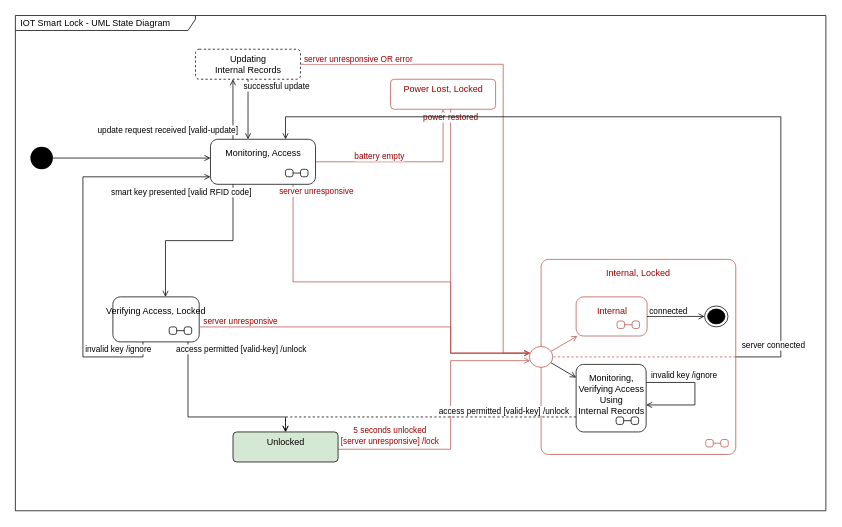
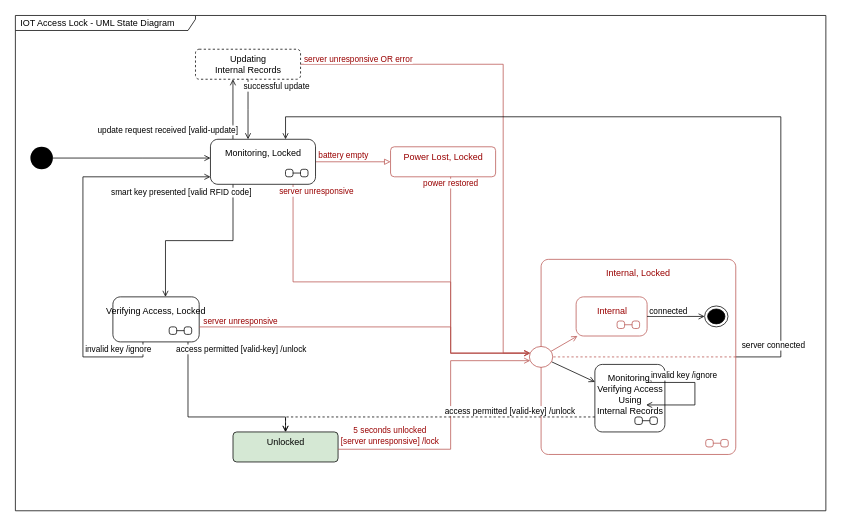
  <mxCell id="0" />
  <mxCell id="1" parent="0" />
- <mxCell id="2" value="IOT Smart Lock - UML State Diagram" style="shape=umlFrame;whiteSpace=wrap;html=1;width=240;height=20;boundedLbl=1;verticalAlign=middle;align=left;spacingLeft=5;fontColor=#000000;fillColor=default;" parent="1" vertex="1"><mxGeometry x="20" y="20" width="1080" height="660" as="geometry" /></mxCell>
+ <mxCell id="2" value="IOT Access Lock - UML State Diagram" style="shape=umlFrame;whiteSpace=wrap;html=1;width=240;height=20;boundedLbl=1;verticalAlign=middle;align=left;spacingLeft=5;fontColor=#000000;fillColor=default;" parent="1" vertex="1"><mxGeometry x="20" y="20" width="1080" height="660" as="geometry" /></mxCell>
  <mxCell id="3" style="rounded=0;orthogonalLoop=1;jettySize=auto;html=1;fontSize=17;fontColor=#666666;endArrow=open;endFill=0;edgeStyle=orthogonalEdgeStyle;strokeWidth=1;" parent="1" source="7" target="24" edge="1"><mxGeometry relative="1" as="geometry"><mxPoint x="334.94" y="579.97" as="targetPoint" /><Array as="points"><mxPoint x="250" y="555" /><mxPoint x="380" y="555" /></Array></mxGeometry></mxCell>
  <mxCell id="4" value="access permitted [valid-key] /unlock" style="edgeLabel;html=1;align=center;verticalAlign=middle;resizable=0;points=[];" parent="3" vertex="1" connectable="0"><mxGeometry x="-0.68" y="-1" relative="1" as="geometry"><mxPoint x="71" y="-30" as="offset" /></mxGeometry></mxCell>
  <mxCell id="5" style="rounded=0;orthogonalLoop=1;jettySize=auto;html=1;endArrow=open;endFill=0;edgeStyle=orthogonalEdgeStyle;" parent="1" source="7" target="16" edge="1"><mxGeometry relative="1" as="geometry"><Array as="points"><mxPoint x="190" y="475" /><mxPoint x="110" y="475" /><mxPoint x="110" y="235" /></Array></mxGeometry></mxCell>
  <mxCell id="6" value="invalid key /ignore" style="edgeLabel;html=1;align=center;verticalAlign=middle;resizable=0;points=[];" parent="5" vertex="1" connectable="0"><mxGeometry x="0.384" relative="1" as="geometry"><mxPoint x="34" y="229" as="offset" /></mxGeometry></mxCell>
  <mxCell id="7" value="Verifying Access, Locked" style="shape=umlState;rounded=1;verticalAlign=top;spacingTop=5;umlStateSymbol=collapseState;absoluteArcSize=1;arcSize=10;" parent="1" vertex="1"><mxGeometry x="149.94" y="394.97" width="115" height="60" as="geometry" /></mxCell>
  <mxCell id="8" style="rounded=0;orthogonalLoop=1;jettySize=auto;html=1;fontSize=17;fontColor=#666666;endArrow=open;endFill=0;edgeStyle=orthogonalEdgeStyle;strokeWidth=1;" parent="1" source="16" target="21" edge="1"><mxGeometry relative="1" as="geometry"><Array as="points"><mxPoint x="309.94" y="164.97" /><mxPoint x="309.94" y="164.97" /></Array></mxGeometry></mxCell>
  <mxCell id="9" value="update request received [valid-update]" style="edgeLabel;html=1;align=center;verticalAlign=middle;resizable=0;points=[];fontColor=#000000;" parent="8" vertex="1" connectable="0"><mxGeometry x="-0.61" relative="1" as="geometry"><mxPoint x="-87" y="4" as="offset" /></mxGeometry></mxCell>
  <mxCell id="10" style="rounded=0;orthogonalLoop=1;jettySize=auto;html=1;fontSize=17;fontColor=#666666;endArrow=open;endFill=0;edgeStyle=orthogonalEdgeStyle;strokeWidth=1;" parent="1" source="16" target="7" edge="1"><mxGeometry relative="1" as="geometry"><Array as="points"><mxPoint x="310" y="319.97" /><mxPoint x="220" y="319.97" /></Array></mxGeometry></mxCell>
  <mxCell id="11" value="smart key presented [valid RFID code]" style="edgeLabel;html=1;align=center;verticalAlign=middle;resizable=0;points=[];" parent="10" vertex="1" connectable="0"><mxGeometry x="-0.4" y="-1" relative="1" as="geometry"><mxPoint x="-69" y="-61" as="offset" /></mxGeometry></mxCell>
  <mxCell id="12" style="rounded=0;orthogonalLoop=1;jettySize=auto;html=1;endArrow=block;endFill=0;edgeStyle=orthogonalEdgeStyle;fillColor=#f8cecc;strokeColor=#b85450;" parent="1" source="16" target="26" edge="1"><mxGeometry relative="1" as="geometry" /></mxCell>
  <mxCell id="13" value="battery empty" style="edgeLabel;html=1;align=center;verticalAlign=middle;resizable=0;points=[];fontColor=#990000;" parent="12" vertex="1" connectable="0"><mxGeometry x="-0.308" relative="1" as="geometry"><mxPoint x="2" y="-8" as="offset" /></mxGeometry></mxCell>
  <mxCell id="14" style="rounded=0;orthogonalLoop=1;jettySize=auto;html=1;endArrow=open;endFill=0;edgeStyle=orthogonalEdgeStyle;fillColor=#f8cecc;strokeColor=#b85450;" parent="1" source="16" target="38" edge="1"><mxGeometry relative="1" as="geometry"><Array as="points"><mxPoint x="390" y="375" /><mxPoint x="600" y="375" /><mxPoint x="600" y="470" /></Array></mxGeometry></mxCell>
  <mxCell id="15" value="server unresponsive" style="edgeLabel;html=1;align=center;verticalAlign=middle;resizable=0;points=[];fontColor=#990000;" parent="14" vertex="1" connectable="0"><mxGeometry x="-0.686" y="-1" relative="1" as="geometry"><mxPoint x="31" y="-75" as="offset" /></mxGeometry></mxCell>
- <mxCell id="16" value="Monitoring, Access" style="shape=umlState;rounded=1;verticalAlign=top;spacingTop=5;umlStateSymbol=collapseState;absoluteArcSize=1;arcSize=10;dashed=0;fontFamily=Helvetica;fontSize=12;fontColor=default;align=center;strokeColor=default;fillColor=default;html=1;" parent="1" vertex="1"><mxGeometry x="279.94" y="184.97" width="140" height="60" as="geometry" /></mxCell>
+ <mxCell id="16" value="Monitoring, Locked" style="shape=umlState;rounded=1;verticalAlign=top;spacingTop=5;umlStateSymbol=collapseState;absoluteArcSize=1;arcSize=10;dashed=0;fontFamily=Helvetica;fontSize=12;fontColor=default;align=center;strokeColor=default;fillColor=default;html=1;" parent="1" vertex="1"><mxGeometry x="279.94" y="184.97" width="140" height="60" as="geometry" /></mxCell>
  <mxCell id="17" style="rounded=0;orthogonalLoop=1;jettySize=auto;html=1;endArrow=open;endFill=0;edgeStyle=orthogonalEdgeStyle;" parent="1" source="21" target="16" edge="1"><mxGeometry relative="1" as="geometry"><mxPoint x="359.94" y="244.97" as="targetPoint" /><Array as="points"><mxPoint x="329.94" y="144.97" /><mxPoint x="329.94" y="144.97" /></Array></mxGeometry></mxCell>
  <mxCell id="18" value="successful update" style="edgeLabel;html=1;align=center;verticalAlign=middle;resizable=0;points=[];fontColor=#000000;" parent="17" vertex="1" connectable="0"><mxGeometry x="-0.478" y="1" relative="1" as="geometry"><mxPoint x="36" y="-11" as="offset" /></mxGeometry></mxCell>
  <mxCell id="19" style="edgeStyle=orthogonalEdgeStyle;rounded=0;orthogonalLoop=1;jettySize=auto;html=1;endArrow=open;endFill=0;fillColor=#f8cecc;strokeColor=#b85450;" parent="1" source="21" target="38" edge="1"><mxGeometry relative="1" as="geometry"><Array as="points"><mxPoint x="670" y="85" /><mxPoint x="670" y="470" /></Array></mxGeometry></mxCell>
  <mxCell id="20" value="server unresponsive OR error" style="edgeLabel;html=1;align=center;verticalAlign=middle;resizable=0;points=[];fontColor=#990000;" parent="19" vertex="1" connectable="0"><mxGeometry x="-0.896" y="1" relative="1" as="geometry"><mxPoint x="40" y="-7" as="offset" /></mxGeometry></mxCell>
  <mxCell id="21" value="Updating &lt;br&gt;Internal Records" style="html=1;align=center;verticalAlign=top;rounded=1;absoluteArcSize=1;arcSize=10;fontFamily=Helvetica;fontSize=12;fontColor=default;strokeColor=default;fillColor=default;dashed=1;" parent="1" vertex="1"><mxGeometry x="260" y="64.97" width="140" height="40" as="geometry" /></mxCell>
  <mxCell id="22" style="rounded=0;orthogonalLoop=1;jettySize=auto;html=1;fontSize=17;fontColor=#666666;endArrow=open;endFill=0;edgeStyle=orthogonalEdgeStyle;" parent="1" source="23" target="16" edge="1"><mxGeometry relative="1" as="geometry"><Array as="points"><mxPoint x="190" y="209.97" /><mxPoint x="190" y="209.97" /></Array></mxGeometry></mxCell>
  <mxCell id="23" value="" style="ellipse;fillColor=#000000;strokeColor=none;" parent="1" vertex="1"><mxGeometry x="40" y="194.97" width="30" height="30" as="geometry" /></mxCell>
  <mxCell id="24" value="Unlocked" style="html=1;align=center;verticalAlign=top;rounded=1;absoluteArcSize=1;arcSize=10;dashed=0;fillColor=#d5e8d4;" parent="1" vertex="1"><mxGeometry x="310" y="574.97" width="140" height="40" as="geometry" /></mxCell>
  <mxCell id="25" value="power restored " style="rounded=0;orthogonalLoop=1;jettySize=auto;html=1;endArrow=open;endFill=0;edgeStyle=orthogonalEdgeStyle;fillColor=#f8cecc;strokeColor=#b85450;fontColor=#990000;" parent="1" source="26" target="38" edge="1"><mxGeometry x="-0.942" relative="1" as="geometry"><Array as="points"><mxPoint x="600" y="470" /></Array><mxPoint y="-1" as="offset" /></mxGeometry></mxCell>
- <mxCell id="26" value="Power Lost, Locked" style="html=1;align=center;verticalAlign=top;rounded=1;absoluteArcSize=1;arcSize=10;dashed=0;fillColor=none;strokeColor=#b85450;fontColor=#990000;" parent="1" vertex="1"><mxGeometry x="519.94" y="104.97" width="140" height="40" as="geometry" /></mxCell>
+ <mxCell id="26" value="Power Lost, Locked" style="html=1;align=center;verticalAlign=top;rounded=1;absoluteArcSize=1;arcSize=10;dashed=0;fillColor=none;strokeColor=#b85450;fontColor=#990000;" parent="1" vertex="1"><mxGeometry x="519.94" y="194.97" width="140" height="40" as="geometry" /></mxCell>
  <mxCell id="27" style="rounded=0;orthogonalLoop=1;jettySize=auto;html=1;fontSize=17;fontColor=#666666;endArrow=open;endFill=0;edgeStyle=orthogonalEdgeStyle;fillColor=#f8cecc;strokeColor=#b85450;" parent="1" source="7" target="38" edge="1"><mxGeometry relative="1" as="geometry"><Array as="points"><mxPoint x="600" y="435" /><mxPoint x="600" y="470" /></Array></mxGeometry></mxCell>
  <mxCell id="28" value="server unresponsive" style="edgeLabel;html=1;align=center;verticalAlign=middle;resizable=0;points=[];fontColor=#990000;" parent="27" vertex="1" connectable="0"><mxGeometry x="-0.727" relative="1" as="geometry"><mxPoint x="-10" y="-9" as="offset" /></mxGeometry></mxCell>
  <mxCell id="29" value="server connected" style="rounded=0;orthogonalLoop=1;jettySize=auto;html=1;endArrow=open;endFill=0;exitX=1;exitY=0.5;exitDx=0;exitDy=0;edgeStyle=orthogonalEdgeStyle;" parent="1" source="31" target="16" edge="1"><mxGeometry x="-0.86" y="10" relative="1" as="geometry"><Array as="points"><mxPoint x="1040" y="474.97" /><mxPoint x="1040" y="154.97" /><mxPoint x="380" y="154.97" /></Array><mxPoint as="offset" /></mxGeometry></mxCell>
  <mxCell id="30" value="" style="group;fillColor=none;strokeColor=none;" parent="1" vertex="1" connectable="0"><mxGeometry x="704.94" y="344.97" width="275" height="260" as="geometry" /></mxCell>
  <mxCell id="31" value="Internal, Locked" style="shape=umlState;rounded=1;verticalAlign=top;spacingTop=5;umlStateSymbol=collapseState;absoluteArcSize=1;arcSize=10;container=1;fillColor=none;strokeColor=#b85450;fontColor=#990000;" parent="30" vertex="1"><mxGeometry x="15.566" width="259.434" height="260" as="geometry" /></mxCell>
  <mxCell id="32" value="Internal" style="shape=umlState;rounded=1;verticalAlign=top;spacingTop=5;umlStateSymbol=collapseState;absoluteArcSize=1;arcSize=10;dashed=0;fontFamily=Helvetica;fontSize=12;align=center;strokeColor=#b85450;fillColor=none;html=1;fontColor=#990000;" parent="31" vertex="1"><mxGeometry x="46.7" y="50" width="94.59" height="52.14" as="geometry" /></mxCell>
- <mxCell id="33" value="Monitoring, &lt;br&gt;&lt;div&gt;Verifying Access &lt;br&gt;&lt;/div&gt;&lt;div&gt;Using&lt;br&gt;&lt;/div&gt;Internal Records" style="shape=umlState;rounded=1;verticalAlign=top;spacingTop=5;umlStateSymbol=collapseState;absoluteArcSize=1;arcSize=10;dashed=0;fontFamily=Helvetica;fontSize=12;fontColor=#000000;align=center;strokeColor=default;fillColor=default;html=1;" parent="31" vertex="1"><mxGeometry x="46.7" y="140" width="93.3" height="90" as="geometry" /></mxCell>
+ <mxCell id="33" value="Monitoring, &lt;br&gt;&lt;div&gt;Verifying Access &lt;br&gt;&lt;/div&gt;&lt;div&gt;Using&lt;br&gt;&lt;/div&gt;Internal Records" style="shape=umlState;rounded=1;verticalAlign=top;spacingTop=5;umlStateSymbol=collapseState;absoluteArcSize=1;arcSize=10;dashed=0;fontFamily=Helvetica;fontSize=12;fontColor=#000000;align=center;strokeColor=default;fillColor=default;html=1;" parent="31" vertex="1"><mxGeometry x="71.7" y="140" width="93.3" height="90" as="geometry" /></mxCell>
  <mxCell id="34" value="invalid key /ignore" style="rounded=0;orthogonalLoop=1;jettySize=auto;html=1;endArrow=open;endFill=0;edgeStyle=orthogonalEdgeStyle;fontColor=#000000;strokeColor=#000000;" parent="31" edge="1"><mxGeometry x="-0.381" y="9" relative="1" as="geometry"><mxPoint x="140.0" y="164.03" as="sourcePoint" /><mxPoint x="140.0" y="194.03" as="targetPoint" /><Array as="points"><mxPoint x="205" y="164" /><mxPoint x="205" y="194" /></Array><mxPoint as="offset" /></mxGeometry></mxCell>
  <mxCell id="35" style="rounded=0;orthogonalLoop=1;jettySize=auto;html=1;endArrow=open;endFill=0;fontColor=#990000;fillColor=#f8cecc;strokeColor=#b85450;" parent="30" source="38" target="32" edge="1"><mxGeometry relative="1" as="geometry" /></mxCell>
  <mxCell id="36" style="rounded=0;orthogonalLoop=1;jettySize=auto;html=1;endArrow=open;endFill=0;fontColor=#990000;" parent="30" source="38" target="33" edge="1"><mxGeometry relative="1" as="geometry" /></mxCell>
  <mxCell id="37" style="edgeStyle=orthogonalEdgeStyle;rounded=0;orthogonalLoop=1;jettySize=auto;html=1;exitX=1;exitY=0.5;exitDx=0;exitDy=0;entryX=1;entryY=0.5;entryDx=0;entryDy=0;endArrow=none;endFill=0;dashed=1;fontColor=#990000;fillColor=#f8cecc;strokeColor=#b85450;" parent="30" source="31" target="38" edge="1"><mxGeometry relative="1" as="geometry"><Array as="points"><mxPoint x="145" y="130" /><mxPoint x="145" y="130" /></Array></mxGeometry></mxCell>
  <mxCell id="38" value="" style="ellipse;fillColor=default;strokeColor=#b85450;" parent="30" vertex="1"><mxGeometry y="116.071" width="31.132" height="27.857" as="geometry" /></mxCell>
  <mxCell id="39" value="" style="ellipse;html=1;shape=endState;fillColor=#000000;strokeColor=#000000;fontColor=#990000;" parent="30" vertex="1"><mxGeometry x="233.489" y="62.14" width="31.132" height="27.857" as="geometry" /></mxCell>
  <mxCell id="40" style="rounded=0;orthogonalLoop=1;jettySize=auto;html=1;endArrow=open;endFill=0;edgeStyle=orthogonalEdgeStyle;fontColor=#990000;" parent="30" source="32" target="39" edge="1"><mxGeometry relative="1" as="geometry" /></mxCell>
  <mxCell id="41" value="connected" style="edgeLabel;html=1;align=center;verticalAlign=middle;resizable=0;points=[];fontColor=#000000;" parent="40" vertex="1" connectable="0"><mxGeometry x="-0.573" y="-2" relative="1" as="geometry"><mxPoint x="12" y="-10" as="offset" /></mxGeometry></mxCell>
  <mxCell id="42" value="5 seconds unlocked&lt;br&gt;[server unresponsive] /lock" style="rounded=0;orthogonalLoop=1;jettySize=auto;html=1;endArrow=open;endFill=0;edgeStyle=orthogonalEdgeStyle;fillColor=#f8cecc;strokeColor=#b85450;fontColor=#990000;labelBackgroundColor=default;" parent="1" source="24" target="38" edge="1"><mxGeometry x="-0.63" y="18" relative="1" as="geometry"><mxPoint x="469.94" y="597.97" as="sourcePoint" /><mxPoint x="704.94" y="477.943" as="targetPoint" /><Array as="points"><mxPoint x="600" y="598" /><mxPoint x="600" y="480" /></Array><mxPoint as="offset" /></mxGeometry></mxCell>
  <mxCell id="43" style="edgeStyle=orthogonalEdgeStyle;rounded=0;orthogonalLoop=1;jettySize=auto;html=1;endArrow=open;endFill=0;dashed=1;" parent="1" source="33" target="24" edge="1"><mxGeometry relative="1" as="geometry"><mxPoint x="334.94" y="579.97" as="targetPoint" /><Array as="points"><mxPoint x="380" y="555" /></Array></mxGeometry></mxCell>
  <mxCell id="44" value="access permitted [valid-key] /unlock" style="edgeLabel;html=1;align=center;verticalAlign=middle;resizable=0;points=[];fontColor=#000000;" parent="43" vertex="1" connectable="0"><mxGeometry x="0.341" y="1" relative="1" as="geometry"><mxPoint x="176" y="-10" as="offset" /></mxGeometry></mxCell>
  <mxCell id="45" style="edgeStyle=none;rounded=0;orthogonalLoop=1;jettySize=auto;html=1;entryX=1;entryY=0.5;entryDx=0;entryDy=0;endArrow=open;endFill=0;" parent="1" source="24" target="24" edge="1"><mxGeometry relative="1" as="geometry" /></mxCell>
